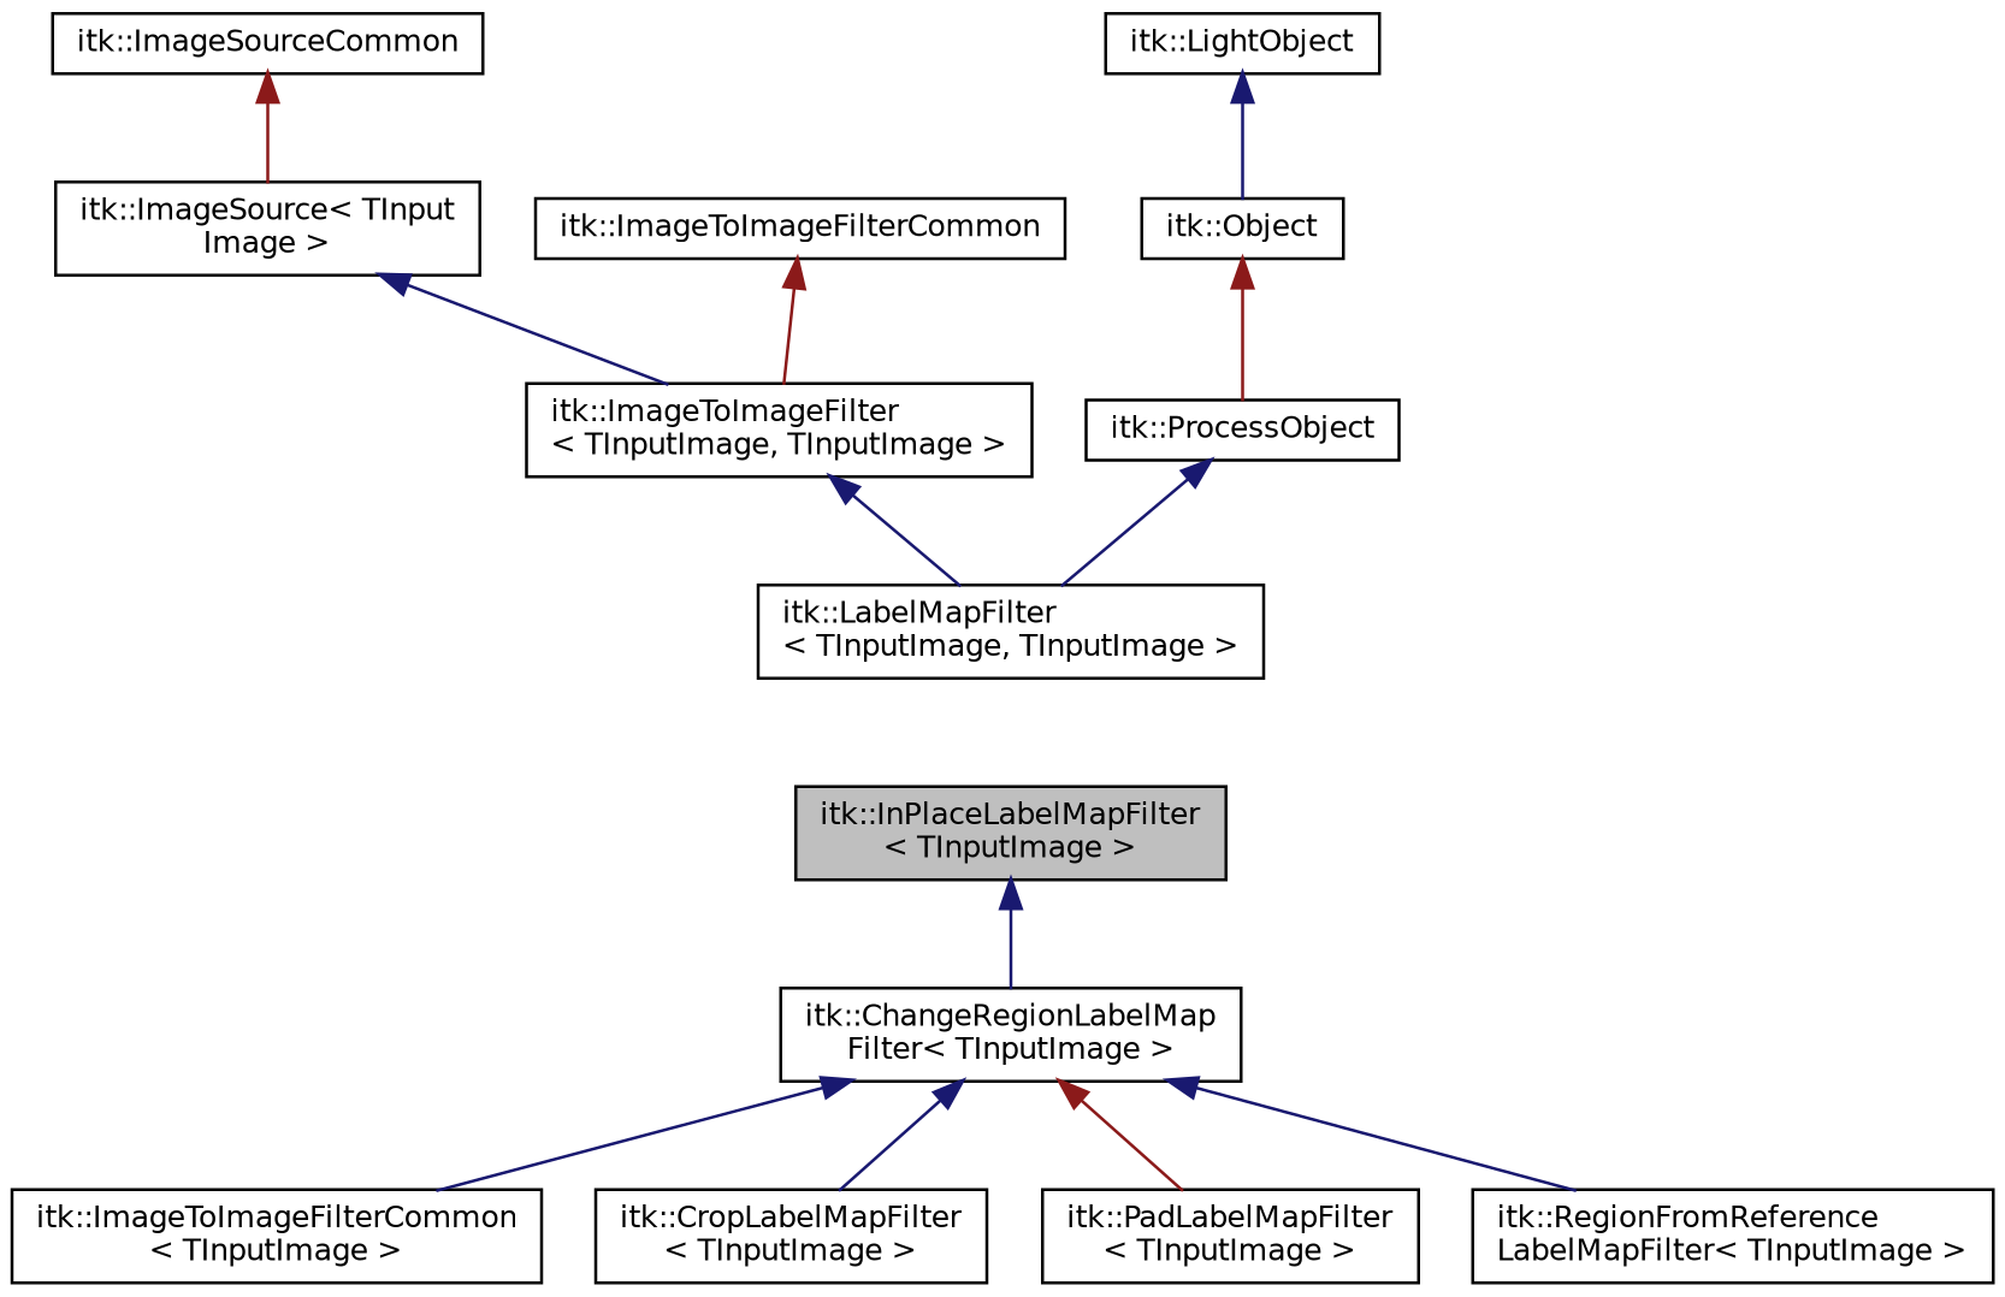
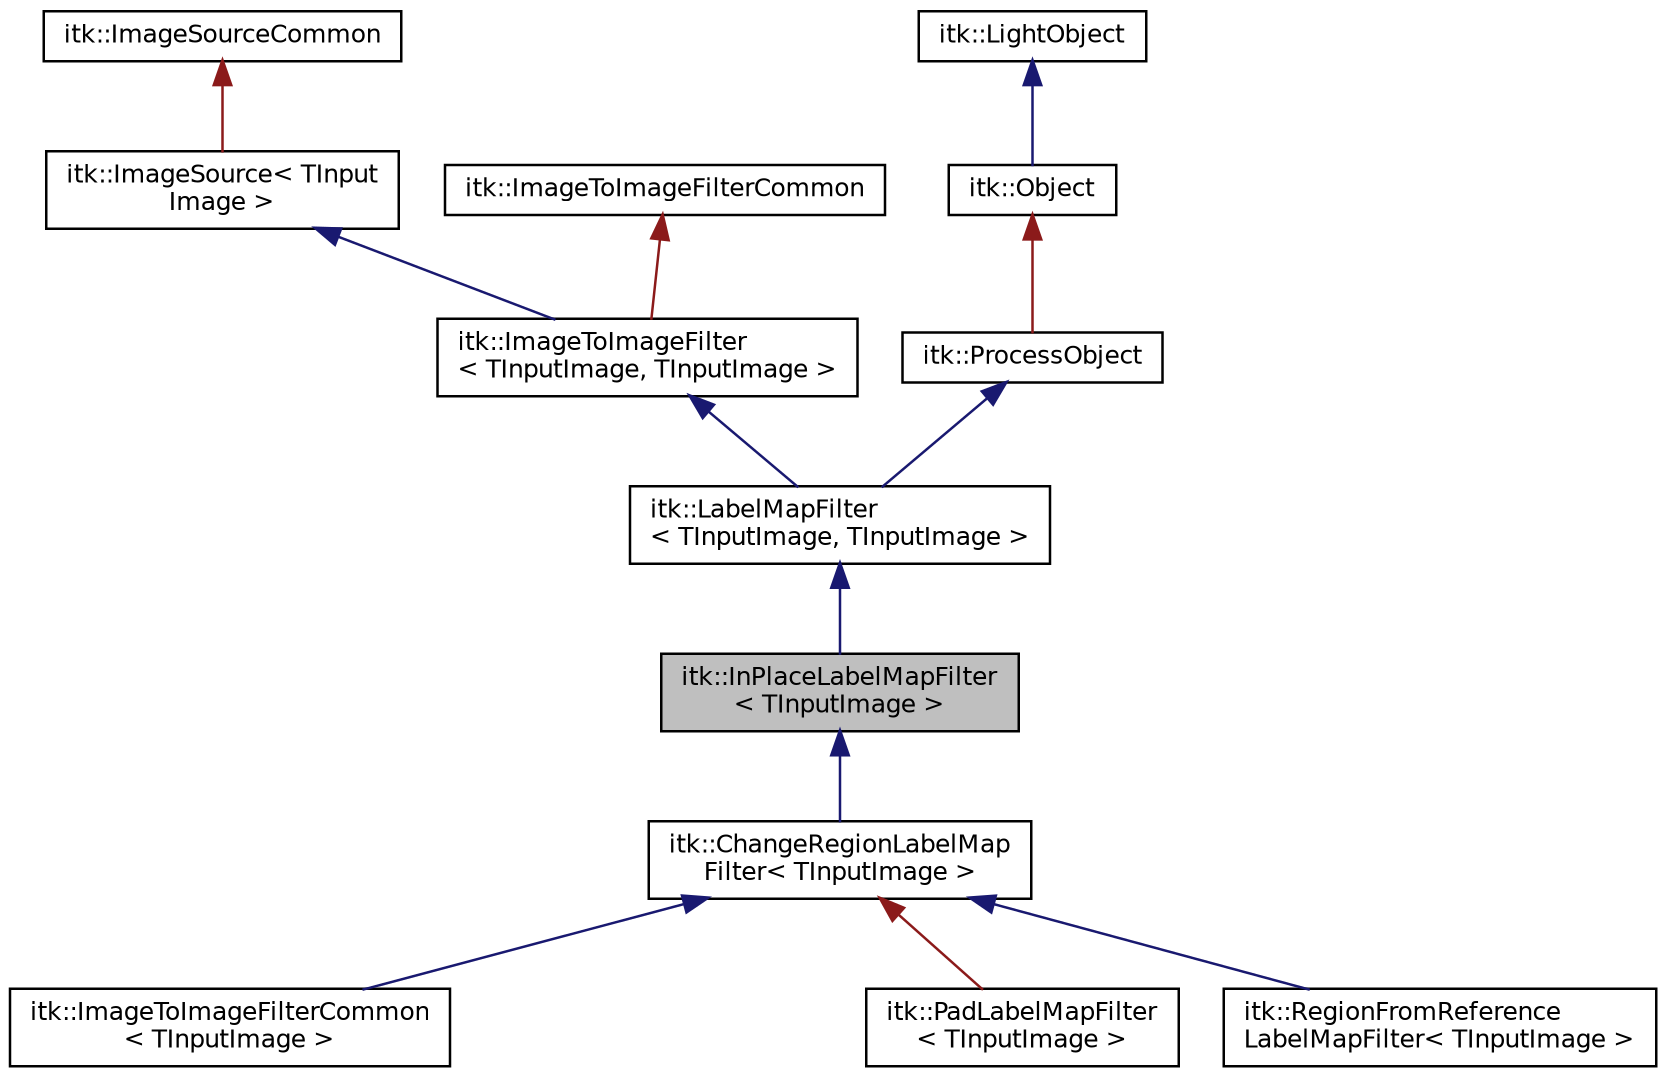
  digraph {
    rankdir=TB
    node [color=black fillcolor=white fontname=Helvetica fontsize=10 shape=record style=filled]
    edge [color=midnightblue dir=back fontname=Helvetica fontsize=10 labelfontname=Helvetica labelfontsize=10 style=solid]
    n1 [fillcolor=grey75 fontcolor=black height=0.2 label="itk::InPlaceLabelMapFilter\l\< TInputImage \>" width=0.4]
    n2 [height=0.2 label="itk::ChangeRegionLabelMap\lFilter\< TInputImage \>" width=0.4]
    n3 [height=0.2 label="itk::ImageToImageFilterCommon\l\< TInputImage \>" width=0.4]
-   n4 [height=0.2 label="itk::CropLabelMapFilter\l\< TInputImage \>" width=0.4]
    n5 [height=0.2 label="itk::PadLabelMapFilter\l\< TInputImage \>" width=0.4]
    n6 [height=0.2 label="itk::RegionFromReference\lLabelMapFilter\< TInputImage \>" width=0.4]
    n7 [height=0.2 label="itk::LabelMapFilter\l\< TInputImage, TInputImage \>" width=0.4]
    n8 [height=0.2 label="itk::ImageToImageFilter\l\< TInputImage, TInputImage \>" width=0.4]
    n9 [height=0.2 label="itk::ImageSource\< TInput\lImage \>" width=0.4]
    n10 [height=0.2 label="itk::ProcessObject" width=0.4]
    n11 [height=0.2 label="itk::Object" width=0.4]
    n12 [height=0.2 label="itk::LightObject" width=0.4]
    n13 [height=0.2 label="itk::ImageSourceCommon" width=0.4]
    n14 [height=0.2 label="itk::ImageToImageFilterCommon" width=0.4]
    n1 -> n2
    n2 -> n3
-   n2 -> n4
    n2 -> n5 [color=firebrick4]
    n2 -> n6
+   n7 -> n1
    n8 -> n7
    n9 -> n8
    n10 -> n7
    n11 -> n10 [color=firebrick4]
    n12 -> n11
    n13 -> n9 [color=firebrick4]
    n14 -> n8 [color=firebrick4]
  }
